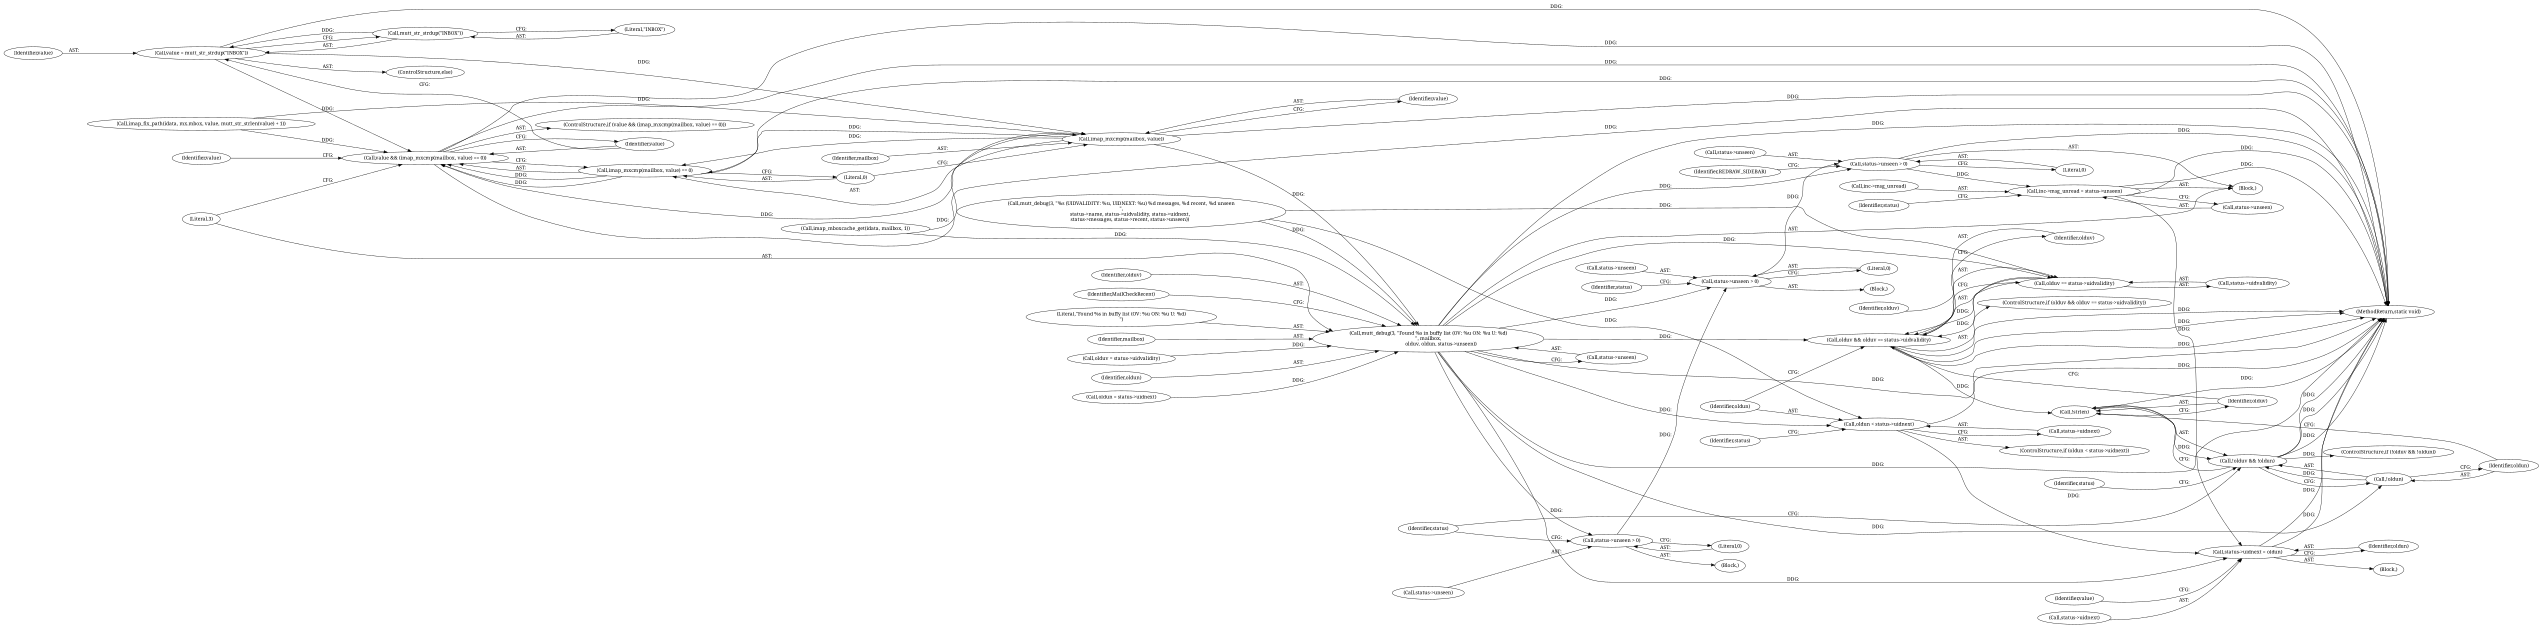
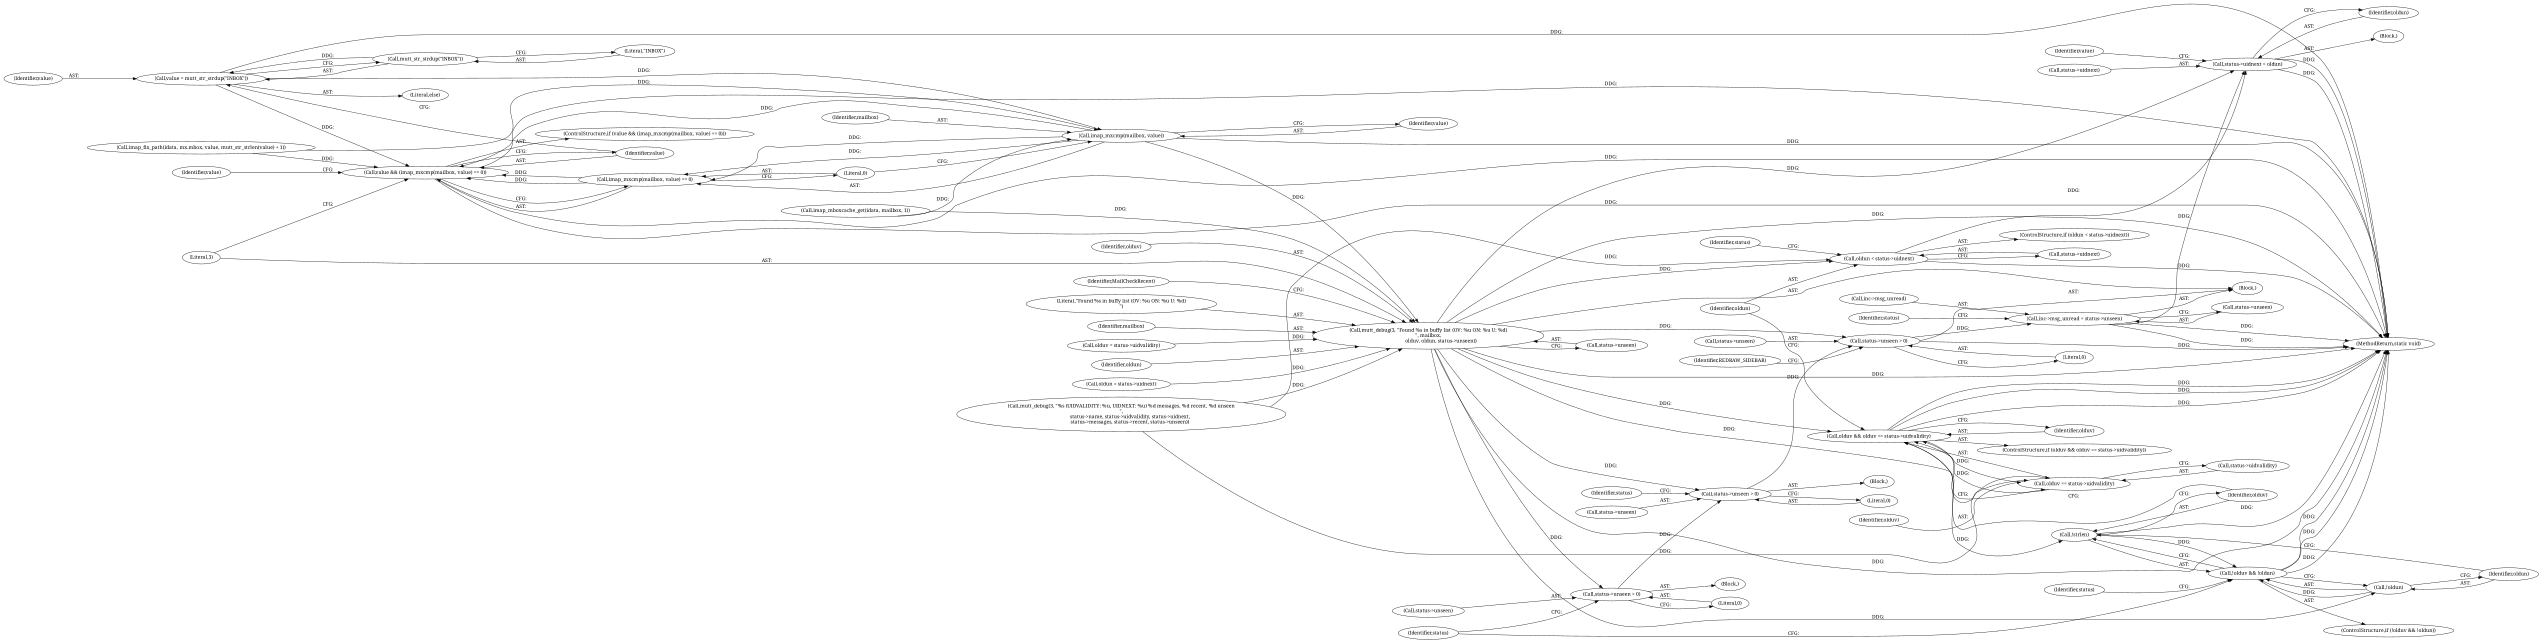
  digraph {
    fontname="Noto Serif"
    rankdir=LR
    node [fontname="Noto Serif"]
    edge [fontname="Noto Serif"]
    n1 [label="(Call,value = mutt_str_strdup(\"INBOX\"))"]
    n2 [label="(Call,mutt_str_strdup(\"INBOX\"))"]
    n3 [label="(Call,value && (imap_mxcmp(mailbox, value) == 0))"]
    n4 [label="(Call,imap_mxcmp(mailbox, value))"]
-   n5 [label="(ControlStructure,else)"]
+   n5 [label="(Literal,else)"]
    n6 [label="(MethodReturn,static void)"]
    n7 [label="(Literal,\"INBOX\")"]
    n8 [label="(Call,imap_mxcmp(mailbox, value) == 0)"]
    n9 [label="(Identifier,value)"]
    n10 [label="(ControlStructure,if (value && (imap_mxcmp(mailbox, value) == 0)))"]
    n11 [label="(Call,mutt_debug(3, \"Found %s in buffy list (OV: %u ON: %u U: %d)\n\", mailbox,\n                   olduv, oldun, status->unseen))"]
    n12 [label="(Identifier,value)"]
    n13 [label="(Literal,0)"]
    n14 [label="(Call,olduv && olduv == status->uidvalidity)"]
    n15 [label="(Call,olduv == status->uidvalidity)"]
    n16 [label="(Call,oldun < status->uidnext)"]
    n17 [label="(Call,status->uidnext = oldun)"]
    n18 [label="(Call,status->unseen > 0)"]
    n19 [label="(Call,status->unseen > 0)"]
    n20 [label="(Call,status->unseen > 0)"]
    n21 [label="(Call,!oldun)"]
    n22 [label="(Call,status->unseen)"]
    n23 [label="(Block,)"]
    n24 [label="(Call,!strlen)"]
    n25 [label="(Identifier,olduv)"]
    n26 [label="(ControlStructure,if (olduv && olduv == status->uidvalidity))"]
    n27 [label="(Call,status->uidvalidity)"]
    n28 [label="(ControlStructure,if (oldun < status->uidnext))"]
    n29 [label="(Call,status->uidnext)"]
    n30 [label="(Identifier,oldun)"]
    n31 [label="(Block,)"]
    n32 [label="(Block,)"]
    n33 [label="(Literal,0)"]
    n34 [label="(Literal,0)"]
    n35 [label="(Block,)"]
    n36 [label="(Call,inc->msg_unread = status->unseen)"]
    n37 [label="(Literal,0)"]
    n38 [label="(Call,!olduv && !oldun)"]
    n39 [label="(Identifier,oldun)"]
    n40 [label="(Identifier,olduv)"]
    n41 [label="(ControlStructure,if (!olduv && !oldun))"]
    n42 [label="(Call,status->unseen)"]
    n43 [label="(Identifier,value)"]
    n44 [label="(Call,oldun = status->uidnext)"]
    n45 [label="(Call,imap_mboxcache_get(idata, mailbox, 1))"]
    n46 [label="(Literal,3)"]
    n47 [label="(Identifier,olduv)"]
    n48 [label="(Identifier,MailCheckRecent)"]
    n49 [label="(Identifier,value)"]
    n50 [label="(Identifier,status)"]
    n51 [label="(Call,status->unseen)"]
    n52 [label="(Call,status->unseen)"]
    n53 [label="(Identifier,oldun)"]
    n54 [label="(Literal,\"Found %s in buffy list (OV: %u ON: %u U: %d)\n\")"]
    n55 [label="(Identifier,status)"]
    n56 [label="(Identifier,olduv)"]
    n57 [label="(Call,status->unseen)"]
    n58 [label="(Identifier,status)"]
    n59 [label="(Identifier,value)"]
    n60 [label="(Identifier,status)"]
    n61 [label="(Call,imap_fix_path(idata, mx.mbox, value, mutt_str_strlen(value) + 1))"]
    n62 [label="(Identifier,mailbox)"]
    n63 [label="(Call,inc->msg_unread)"]
    n64 [label="(Call,mutt_debug(3, \"%s (UIDVALIDITY: %u, UIDNEXT: %u) %d messages, %d recent, %d unseen\n\",\n             status->name, status->uidvalidity, status->uidnext,\n             status->messages, status->recent, status->unseen))"]
    n65 [label="(Identifier,REDRAW_SIDEBAR)"]
    n66 [label="(Identifier,mailbox)"]
    n67 [label="(Identifier,status)"]
    n68 [label="(Call,olduv = status->uidvalidity)"]
    n69 [label="(Call,status->uidnext)"]
    n70 [label="(Identifier,oldun)"]
    n1 -> n2 [label="CFG: "]
    n1 -> n3 [label="DDG: "]
    n1 -> n4 [label="DDG: "]
    n1 -> n5 [label="AST: "]
    n1 -> n6 [label="DDG: "]
    n2 -> n1 [label="AST: "]
    n2 -> n1 [label="DDG: "]
    n2 -> n7 [label="CFG: "]
    n3 -> n6 [label="DDG: "]
    n3 -> n6 [label="DDG: "]
    n3 -> n6 [label="DDG: "]
    n3 -> n8 [label="CFG: "]
    n3 -> n9 [label="CFG: "]
    n3 -> n10 [label="AST: "]
    n4 -> n3 [label="DDG: "]
    n4 -> n6 [label="DDG: "]
    n4 -> n8 [label="AST: "]
    n4 -> n8 [label="DDG: "]
    n4 -> n8 [label="DDG: "]
    n4 -> n11 [label="DDG: "]
    n4 -> n12 [label="CFG: "]
    n7 -> n2 [label="AST: "]
    n8 -> n3 [label="AST: "]
    n8 -> n3 [label="DDG: "]
    n8 -> n3 [label="DDG: "]
-   n8 -> n6 [label="DDG: "]
    n8 -> n13 [label="CFG: "]
    n9 -> n1 [label="CFG: "]
    n9 -> n3 [label="AST: "]
    n11 -> n6 [label="DDG: "]
    n11 -> n6 [label="DDG: "]
    n11 -> n6 [label="DDG: "]
    n11 -> n14 [label="DDG: "]
    n11 -> n15 [label="DDG: "]
    n11 -> n16 [label="DDG: "]
    n11 -> n17 [label="DDG: "]
    n11 -> n18 [label="DDG: "]
    n11 -> n19 [label="DDG: "]
    n11 -> n20 [label="DDG: "]
    n11 -> n21 [label="DDG: "]
    n11 -> n22 [label="CFG: "]
    n11 -> n23 [label="AST: "]
    n12 -> n4 [label="AST: "]
    n13 -> n4 [label="CFG: "]
    n13 -> n8 [label="AST: "]
    n14 -> n6 [label="DDG: "]
    n14 -> n6 [label="DDG: "]
    n14 -> n6 [label="DDG: "]
    n14 -> n15 [label="CFG: "]
    n14 -> n24 [label="DDG: "]
    n14 -> n25 [label="CFG: "]
    n14 -> n26 [label="AST: "]
    n15 -> n14 [label="AST: "]
    n15 -> n14 [label="DDG: "]
    n15 -> n14 [label="DDG: "]
-   n15 -> n27 [label="AST: "]
+   n15 -> n27 [label="CFG: "]
    n16 -> n6 [label="DDG: "]
    n16 -> n17 [label="DDG: "]
    n16 -> n28 [label="AST: "]
    n16 -> n29 [label="CFG: "]
    n17 -> n6 [label="DDG: "]
    n17 -> n6 [label="DDG: "]
    n17 -> n30 [label="CFG: "]
    n17 -> n31 [label="AST: "]
    n18 -> n19 [label="DDG: "]
    n18 -> n32 [label="AST: "]
    n18 -> n33 [label="CFG: "]
    n19 -> n20 [label="DDG: "]
    n19 -> n34 [label="CFG: "]
    n19 -> n35 [label="AST: "]
    n20 -> n6 [label="DDG: "]
    n20 -> n23 [label="AST: "]
    n20 -> n36 [label="DDG: "]
    n20 -> n37 [label="CFG: "]
    n21 -> n38 [label="AST: "]
    n21 -> n38 [label="DDG: "]
    n21 -> n39 [label="CFG: "]
    n22 -> n11 [label="AST: "]
    n24 -> n6 [label="DDG: "]
    n24 -> n38 [label="AST: "]
    n24 -> n38 [label="DDG: "]
    n24 -> n40 [label="CFG: "]
    n25 -> n14 [label="AST: "]
    n27 -> n15 [label="AST: "]
    n29 -> n16 [label="AST: "]
    n30 -> n17 [label="AST: "]
    n33 -> n18 [label="AST: "]
    n34 -> n19 [label="AST: "]
    n36 -> n6 [label="DDG: "]
    n36 -> n6 [label="DDG: "]
    n36 -> n17 [label="DDG: "]
    n36 -> n23 [label="AST: "]
    n36 -> n42 [label="CFG: "]
    n37 -> n20 [label="AST: "]
    n38 -> n6 [label="DDG: "]
    n38 -> n6 [label="DDG: "]
    n38 -> n6 [label="DDG: "]
    n38 -> n21 [label="CFG: "]
    n38 -> n24 [label="CFG: "]
-   n38 -> n41 [label="DDG: "]
+   n38 -> n41 [label="AST: "]
    n39 -> n21 [label="AST: "]
    n39 -> n24 [label="CFG: "]
    n40 -> n14 [label="CFG: "]
    n40 -> n24 [label="AST: "]
    n42 -> n36 [label="AST: "]
    n43 -> n1 [label="AST: "]
    n44 -> n11 [label="DDG: "]
    n45 -> n4 [label="DDG: "]
    n45 -> n11 [label="DDG: "]
    n46 -> n3 [label="CFG: "]
    n46 -> n11 [label="AST: "]
    n47 -> n11 [label="AST: "]
    n48 -> n11 [label="CFG: "]
    n49 -> n17 [label="CFG: "]
    n50 -> n16 [label="CFG: "]
    n51 -> n18 [label="AST: "]
    n52 -> n20 [label="AST: "]
    n53 -> n14 [label="CFG: "]
    n53 -> n16 [label="AST: "]
    n54 -> n11 [label="AST: "]
    n55 -> n38 [label="CFG: "]
    n56 -> n15 [label="AST: "]
    n57 -> n19 [label="AST: "]
    n58 -> n36 [label="CFG: "]
    n59 -> n3 [label="CFG: "]
    n60 -> n19 [label="CFG: "]
    n61 -> n3 [label="DDG: "]
    n61 -> n4 [label="DDG: "]
    n62 -> n11 [label="AST: "]
    n63 -> n36 [label="AST: "]
    n64 -> n11 [label="DDG: "]
    n64 -> n15 [label="DDG: "]
    n64 -> n16 [label="DDG: "]
    n65 -> n20 [label="CFG: "]
    n66 -> n4 [label="AST: "]
    n67 -> n18 [label="CFG: "]
    n67 -> n38 [label="CFG: "]
    n68 -> n11 [label="DDG: "]
    n69 -> n17 [label="AST: "]
    n70 -> n11 [label="AST: "]
  }
